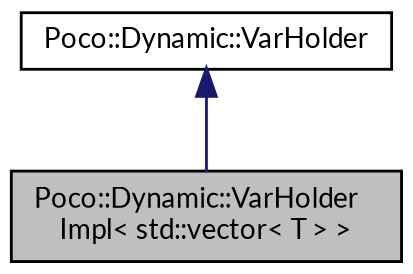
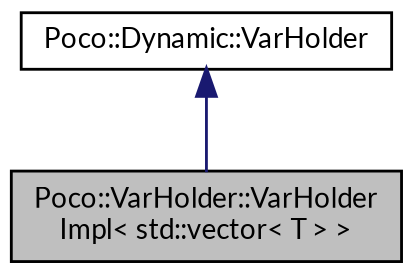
  digraph {
    fontname=Lato
    node [color=black fontname=Lato fontsize=10 shape=record style=filled]
-   n1 [fillcolor=grey75 fontcolor=black height=0.2 label="Poco::Dynamic::VarHolder\lImpl\< std::vector\< T \> \>" width=0.4]
+   n1 [fillcolor=grey75 fontcolor=black height=0.2 label="Poco::VarHolder::VarHolder\lImpl\< std::vector\< T \> \>" width=0.4]
    n2 [fillcolor=white height=0.2 label="Poco::Dynamic::VarHolder" width=0.4]
    n2 -> n1 [color=midnightblue dir=back fontname=Lato fontsize=10 labelfontname=Helvetica labelfontsize=10 style=solid]
  }
